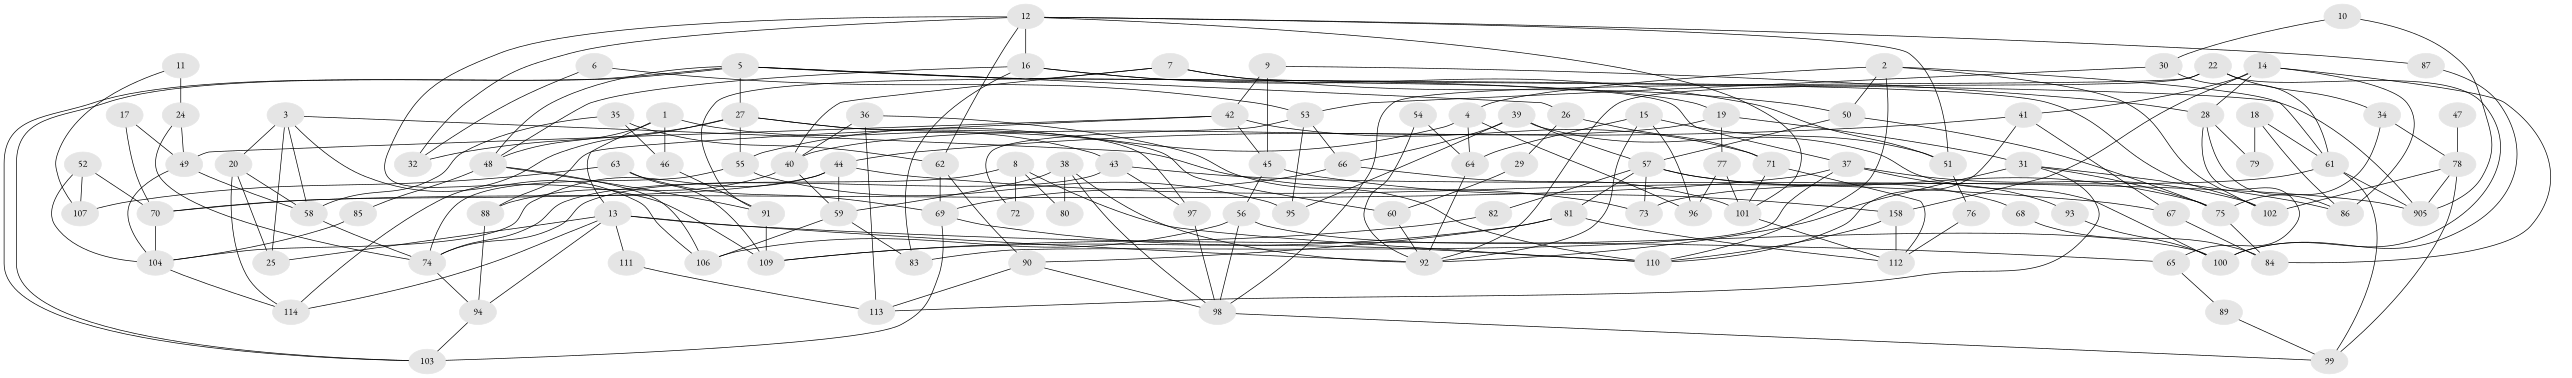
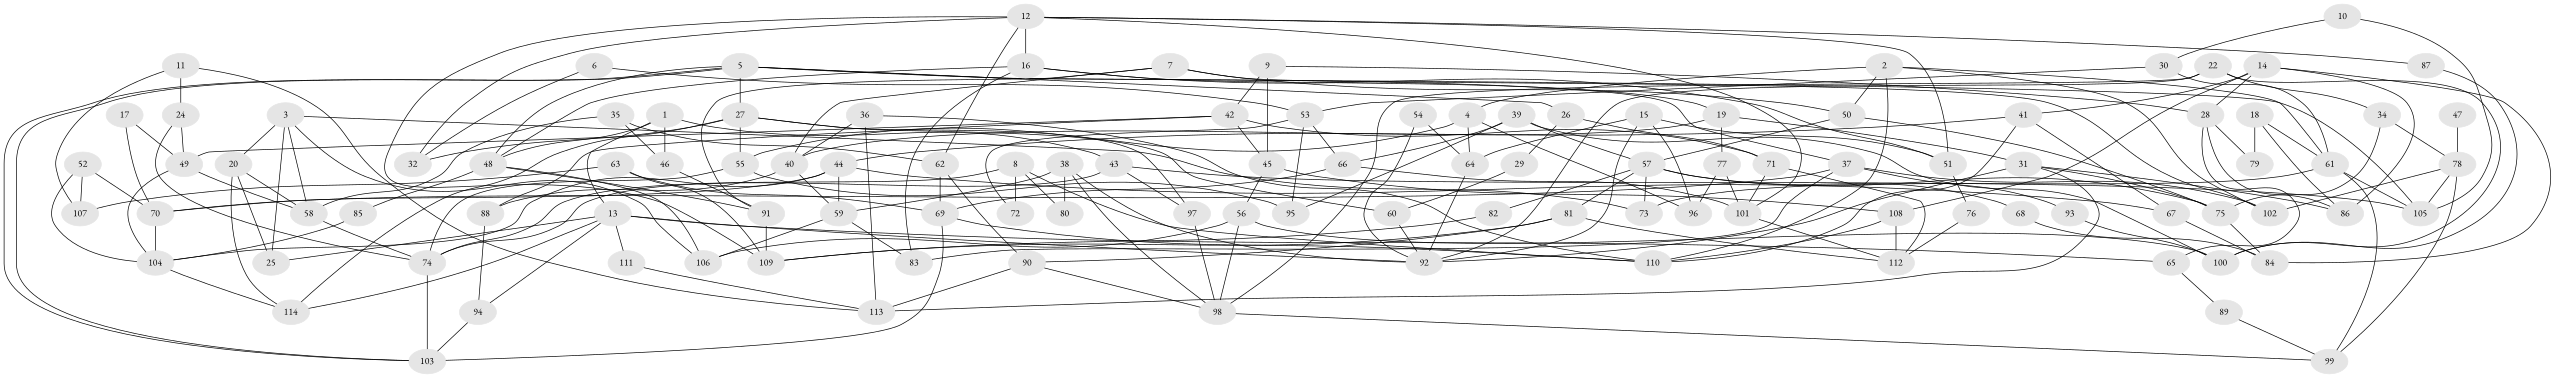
  graph {
    fontname="EB Garamond"
    node [color=gray90 fontname="EB Garamond" style=filled]
    edge [fontname="EB Garamond"]
    1
    13
    43
    46
    48
    25
    65
    92
    94
    111
    114
-   105 [label=905]
+   105
    74
    97
    91
    106
    85
    2
    4
    50
    61
    102
    110
    55
    64
    96
    75
    57
    73
    99
    3
    20
    58
    95
    5
    26
    27
    37
    103
    29
    71
    32
    60
    83
    70
    93
    6
    53
    72
    66
    7
    40
    59
    88
    109
    8
    80
    9
    28
    42
    45
    86
    79
    49
-   108 [label=158]
+   108
    56
    10
    30
    11
    24
    107
    113
    12
    16
    51
    62
    87
    101
    19
    76
    69
    90
    100
    112
    89
    14
    41
    84
    44
    67
    15
    31
    77
    17
    104
    18
    22
    34
    98
    78
    35
    36
    38
    39
    68
    81
    82
    47
    52
    54
    63
    1 -- 13
    1 -- 43
    1 -- 46
    1 -- 48
    13 -- 25
    13 -- 65
    13 -- 92
    13 -- 94
    13 -- 111
    13 -- 114
    43 -- 105
    43 -- 74
    43 -- 97
    46 -- 91
    48 -- 91
    48 -- 106
    48 -- 85
    65 -- 89
    94 -- 103
    111 -- 113
-   74 -- 94
+   74 -- 103
    97 -- 98
    91 -- 109
    85 -- 104
    2 -- 4
    2 -- 50
    2 -- 61
    2 -- 102
    2 -- 110
    4 -- 55
    4 -- 64
    4 -- 96
    50 -- 75
    50 -- 57
    61 -- 105
    61 -- 73
    61 -- 99
    55 -- 74
    55 -- 95
    64 -- 92
    75 -- 84
    57 -- 75
    57 -- 73
    57 -- 68
    57 -- 81
    57 -- 82
    3 -- 25
    3 -- 106
    3 -- 73
    3 -- 20
    3 -- 58
    20 -- 25
    20 -- 114
    20 -- 58
    58 -- 74
    5 -- 48
    5 -- 105
    5 -- 26
    5 -- 27
    5 -- 37
    5 -- 103
    5 -- 103
    26 -- 29
    26 -- 71
    27 -- 114
    27 -- 97
    27 -- 55
    27 -- 32
    27 -- 60
    37 -- 102
    37 -- 83
    37 -- 70
    37 -- 93
    29 -- 60
    71 -- 101
    71 -- 112
    60 -- 92
    70 -- 104
    93 -- 100
    6 -- 32
    6 -- 53
    53 -- 95
    53 -- 72
    53 -- 66
    66 -- 101
    66 -- 69
    7 -- 91
    7 -- 50
    7 -- 102
    7 -- 40
    40 -- 59
    40 -- 88
    59 -- 106
    59 -- 83
    88 -- 94
    8 -- 74
    8 -- 110
    8 -- 72
    8 -- 80
    9 -- 28
    9 -- 42
    9 -- 45
    28 -- 65
    28 -- 86
    28 -- 79
    42 -- 71
    42 -- 88
    42 -- 45
    42 -- 49
    45 -- 108
    45 -- 56
    49 -- 58
    49 -- 104
    108 -- 110
    108 -- 112
    56 -- 106
    56 -- 100
    56 -- 98
    10 -- 105
    10 -- 30
    30 -- 61
    30 -- 53
    11 -- 24
    11 -- 107
+   11 -- 113
    24 -- 74
    24 -- 49
    12 -- 32
    12 -- 109
    12 -- 16
    12 -- 51
    12 -- 62
    12 -- 87
    12 -- 101
    16 -- 48
    16 -- 83
    16 -- 51
    16 -- 19
    51 -- 76
    62 -- 69
    62 -- 90
    87 -- 100
    101 -- 112
    19 -- 40
    19 -- 31
    19 -- 77
    76 -- 112
    69 -- 110
    69 -- 103
    90 -- 113
    90 -- 98
    89 -- 99
    14 -- 28
    14 -- 86
    14 -- 108
    14 -- 41
    14 -- 84
    41 -- 110
    41 -- 44
    41 -- 67
    44 -- 70
    44 -- 59
    44 -- 67
    44 -- 104
    67 -- 84
    15 -- 92
    15 -- 64
    15 -- 96
    15 -- 51
    31 -- 92
    31 -- 75
    31 -- 86
    31 -- 113
    77 -- 96
    77 -- 101
    17 -- 70
    17 -- 49
    104 -- 114
    18 -- 61
    18 -- 86
    18 -- 79
    22 -- 92
    22 -- 100
    22 -- 34
    22 -- 98
    34 -- 75
    34 -- 78
    98 -- 99
    78 -- 105
    78 -- 102
    78 -- 99
    35 -- 46
    35 -- 58
    35 -- 62
    36 -- 110
    36 -- 40
    36 -- 113
    38 -- 92
    38 -- 59
    38 -- 80
    38 -- 98
    39 -- 57
    39 -- 95
    39 -- 66
    39 -- 100
    68 -- 84
    81 -- 109
    81 -- 90
    81 -- 112
    82 -- 109
    47 -- 78
    52 -- 70
    52 -- 107
    52 -- 104
    54 -- 92
    54 -- 64
    63 -- 109
    63 -- 107
    63 -- 69
  }
